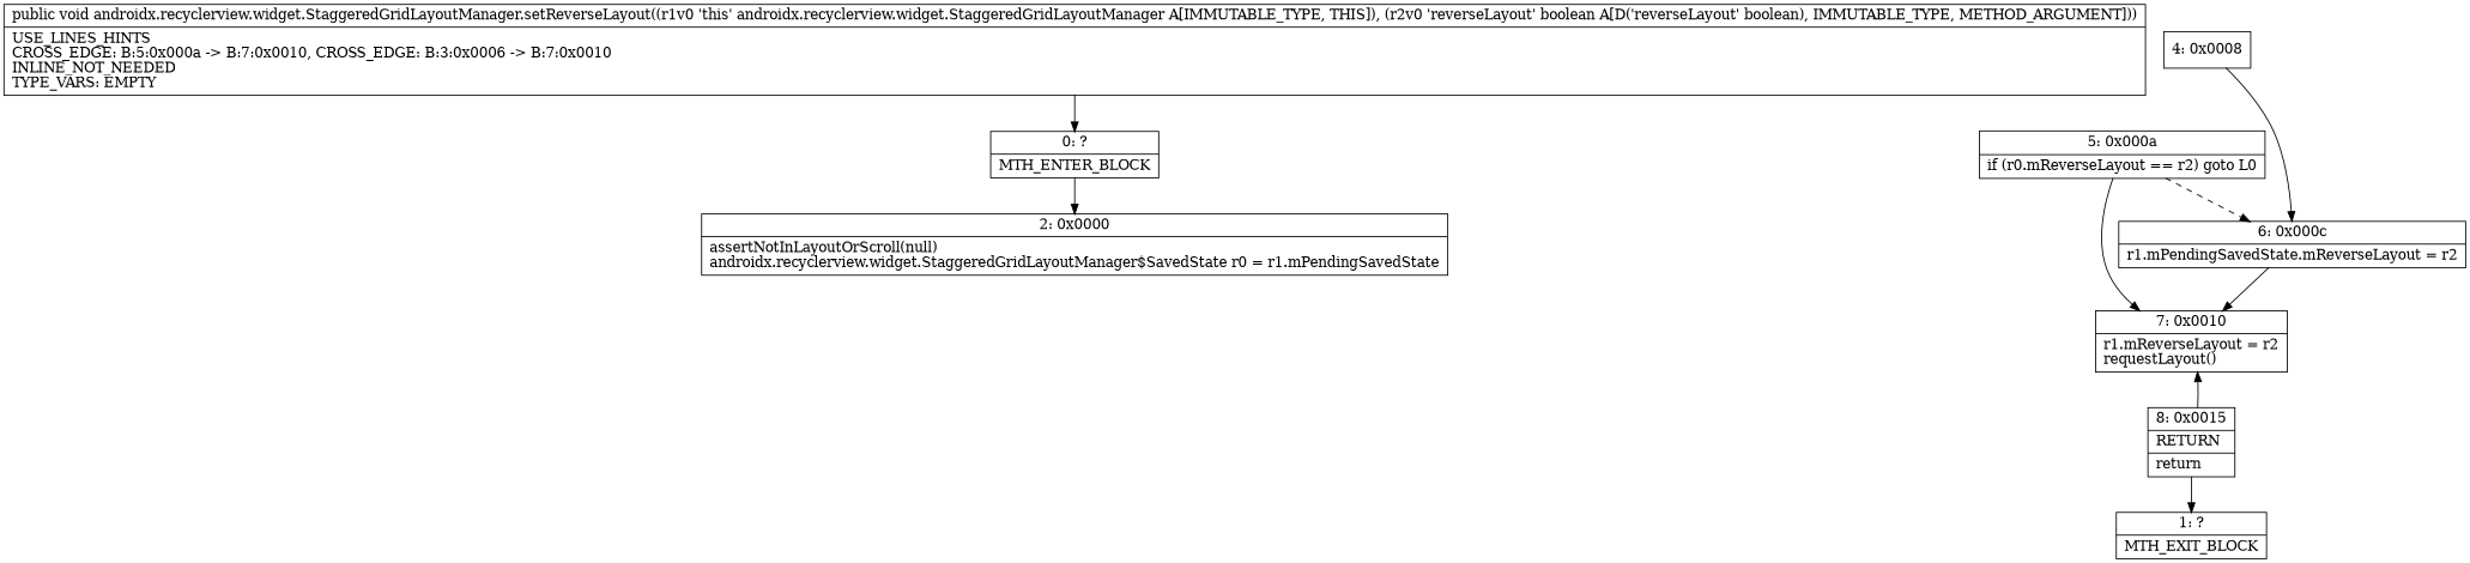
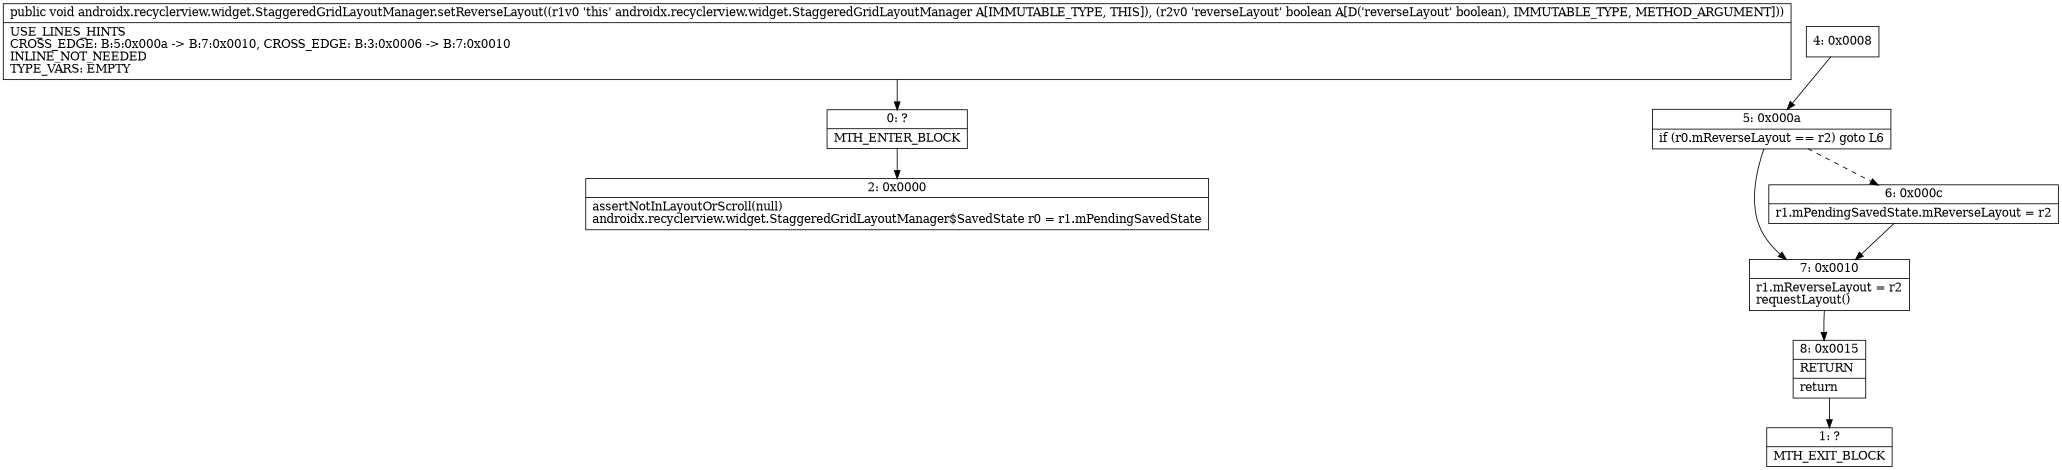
  digraph {
    node [shape=record]
    n1 [label="{0\:\ ?|MTH_ENTER_BLOCK\l}"]
    n2 [label="{2\:\ 0x0000|assertNotInLayoutOrScroll(null)\landroidx.recyclerview.widget.StaggeredGridLayoutManager$SavedState r0 = r1.mPendingSavedState\l}"]
    n3 [label="{4\:\ 0x0008}"]
-   n4 [label="{5\:\ 0x000a|if (r0.mReverseLayout == r2) goto L0\l}"]
+   n4 [label="{5\:\ 0x000a|if (r0.mReverseLayout == r2) goto L6\l}"]
    n5 [label="{7\:\ 0x0010|r1.mReverseLayout = r2\lrequestLayout()\l}"]
    n6 [label="{8\:\ 0x0015|RETURN\l|return\l}"]
    n7 [label="{6\:\ 0x000c|r1.mPendingSavedState.mReverseLayout = r2\l}"]
    n8 [label="{1\:\ ?|MTH_EXIT_BLOCK\l}"]
    n9 [label="{public void androidx.recyclerview.widget.StaggeredGridLayoutManager.setReverseLayout((r1v0 'this' androidx.recyclerview.widget.StaggeredGridLayoutManager A[IMMUTABLE_TYPE, THIS]), (r2v0 'reverseLayout' boolean A[D('reverseLayout' boolean), IMMUTABLE_TYPE, METHOD_ARGUMENT]))  | USE_LINES_HINTS\lCROSS_EDGE: B:5:0x000a \-\> B:7:0x0010, CROSS_EDGE: B:3:0x0006 \-\> B:7:0x0010\lINLINE_NOT_NEEDED\lTYPE_VARS: EMPTY\l}"]
    n1 -> n2
-   n3 -> n7
+   n3 -> n4
    n4 -> n5
    n4 -> n7 [style=dashed]
-   n6 -> n5
+   n5 -> n6
    n6 -> n8
    n7 -> n5
    n9 -> n1
  }
